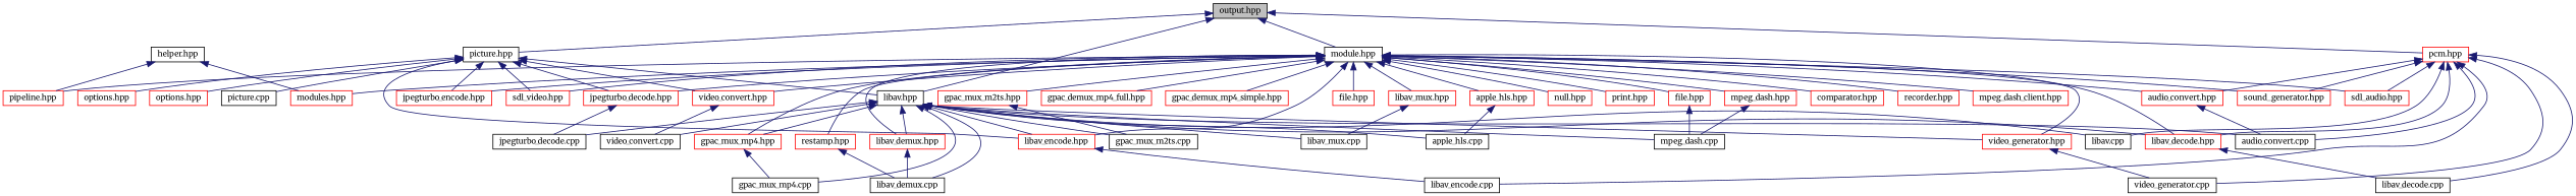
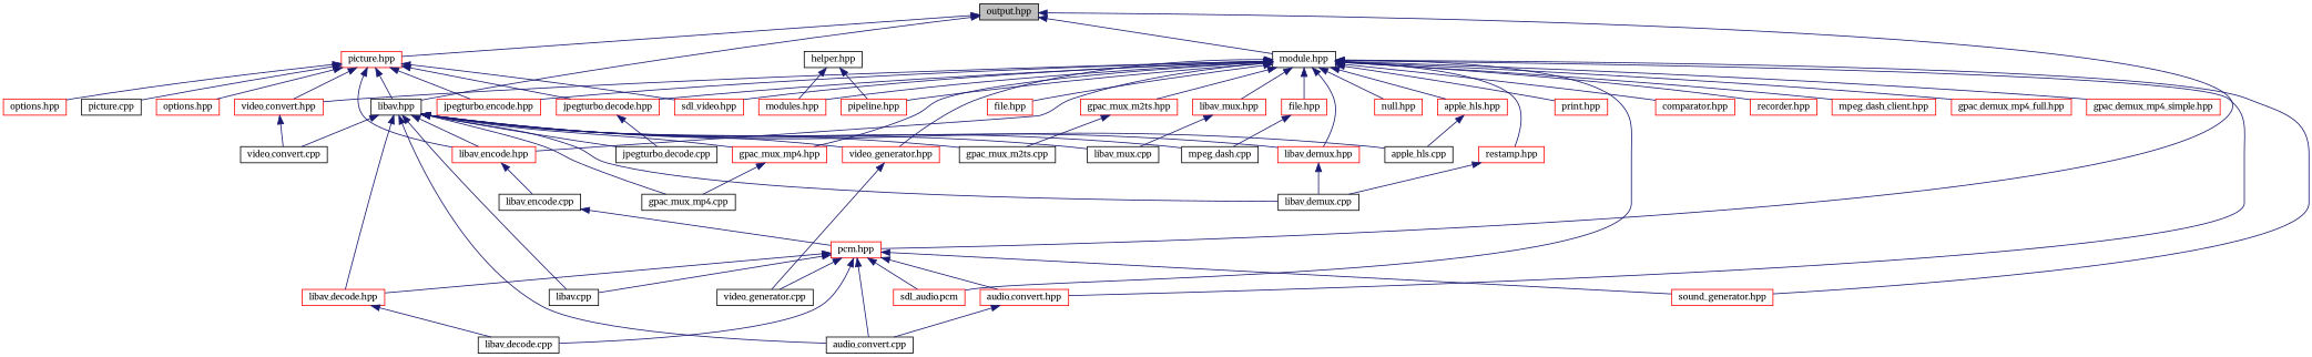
  digraph {
    fontname=Merriweather
    node [color=red fillcolor=white fontname=Merriweather fontsize=10 shape=record style=filled]
    edge [color=midnightblue dir=back fontname=Merriweather fontsize=10 labelfontname=Helvetica labelfontsize=10 style=solid]
    n1 [color=black fillcolor=grey75 fontcolor=black height=0.2 label="output.hpp" width=0.4]
    n2 [color=black height=0.2 label="module.hpp" width=0.4]
-   n3 [color=black height=0.2 label="picture.hpp" width=0.4]
+   n3 [height=0.2 label="picture.hpp" width=0.4]
    n4 [color=black height=0.2 label="libav.hpp" width=0.4]
    n5 [height=0.2 label="pcm.hpp" width=0.4]
    n6 [height=0.2 label="pipeline.hpp" width=0.4]
    n7 [height=0.2 label="modules.hpp" width=0.4]
    n8 [height=0.2 label="jpegturbo_decode.hpp" width=0.4]
    n9 [height=0.2 label="libav_decode.hpp" width=0.4]
    n10 [height=0.2 label="gpac_demux_mp4_full.hpp" width=0.4]
    n11 [height=0.2 label="gpac_demux_mp4_simple.hpp" width=0.4]
    n12 [height=0.2 label="libav_demux.hpp" width=0.4]
    n13 [height=0.2 label="jpegturbo_encode.hpp" width=0.4]
    n14 [height=0.2 label="libav_encode.hpp" width=0.4]
    n15 [height=0.2 label="file.hpp" width=0.4]
    n16 [height=0.2 label="sound_generator.hpp" width=0.4]
    n17 [height=0.2 label="video_generator.hpp" width=0.4]
    n18 [height=0.2 label="gpac_mux_m2ts.hpp" width=0.4]
    n19 [height=0.2 label="gpac_mux_mp4.hpp" width=0.4]
    n20 [height=0.2 label="libav_mux.hpp" width=0.4]
    n21 [height=0.2 label="file.hpp" width=0.4]
    n22 [height=0.2 label="null.hpp" width=0.4]
    n23 [height=0.2 label="print.hpp" width=0.4]
-   n24 [height=0.2 label="sdl_audio.hpp" width=0.4]
+   n24 [height=0.2 label="sdl_audio.pcm" width=0.4]
    n25 [height=0.2 label="sdl_video.hpp" width=0.4]
    n26 [height=0.2 label="apple_hls.hpp" width=0.4]
-   n27 [height=0.2 label="mpeg_dash.hpp" width=0.4]
    n28 [height=0.2 label="audio_convert.hpp" width=0.4]
    n29 [height=0.2 label="restamp.hpp" width=0.4]
    n30 [height=0.2 label="video_convert.hpp" width=0.4]
    n31 [height=0.2 label="comparator.hpp" width=0.4]
    n32 [height=0.2 label="recorder.hpp" width=0.4]
    n33 [height=0.2 label="mpeg_dash_client.hpp" width=0.4]
    n34 [height=0.2 label="options.hpp" width=0.4]
    n35 [height=0.2 label="options.hpp" width=0.4]
    n36 [color=black height=0.2 label="picture.cpp" width=0.4]
    n37 [color=black height=0.2 label="jpegturbo_decode.cpp" width=0.4]
    n38 [color=black height=0.2 label="libav_demux.cpp" width=0.4]
    n39 [color=black height=0.2 label="gpac_mux_m2ts.cpp" width=0.4]
    n40 [color=black height=0.2 label="gpac_mux_mp4.cpp" width=0.4]
    n41 [color=black height=0.2 label="libav_mux.cpp" width=0.4]
    n42 [color=black height=0.2 label="mpeg_dash.cpp" width=0.4]
    n43 [color=black height=0.2 label="apple_hls.cpp" width=0.4]
    n44 [color=black height=0.2 label="audio_convert.cpp" width=0.4]
    n45 [color=black height=0.2 label="video_convert.cpp" width=0.4]
    n46 [color=black height=0.2 label="libav.cpp" width=0.4]
    n47 [color=black height=0.2 label="libav_decode.cpp" width=0.4]
    n48 [color=black height=0.2 label="libav_encode.cpp" width=0.4]
    n49 [color=black height=0.2 label="video_generator.cpp" width=0.4]
    n50 [color=black height=0.2 label="helper.hpp" width=0.4]
    n1 -> n2
    n1 -> n3
    n1 -> n4
    n1 -> n5
    n2 -> n6
    n2 -> n7
    n2 -> n8
-   n2 -> n9
    n2 -> n10
    n2 -> n11
    n2 -> n12
    n2 -> n13
    n2 -> n14
    n2 -> n15
    n2 -> n16
    n2 -> n17
    n2 -> n18
    n2 -> n19
    n2 -> n20
    n2 -> n21
    n2 -> n22
    n2 -> n23
    n2 -> n24
    n2 -> n25
    n2 -> n26
-   n2 -> n27
    n2 -> n28
    n2 -> n29
    n2 -> n30
    n2 -> n31
    n2 -> n32
    n2 -> n33
    n3 -> n4
    n3 -> n8
    n3 -> n13
    n3 -> n14
    n3 -> n25
    n3 -> n30
    n3 -> n34
    n3 -> n35
    n3 -> n36
    n4 -> n9
    n4 -> n12
    n4 -> n14
    n4 -> n17
    n4 -> n19
    n4 -> n37
    n4 -> n38
    n4 -> n39
    n4 -> n40
    n4 -> n41
    n4 -> n42
    n4 -> n43
    n4 -> n44
    n4 -> n45
    n4 -> n46
    n5 -> n9
    n5 -> n16
    n5 -> n24
    n5 -> n28
    n5 -> n44
    n5 -> n46
    n5 -> n47
-   n5 -> n48
+   n48 -> n5
    n5 -> n49
    n8 -> n37
    n9 -> n47
    n12 -> n38
    n14 -> n48
    n17 -> n49
    n18 -> n39
    n19 -> n40
    n20 -> n41
    n21 -> n42
    n26 -> n43
-   n27 -> n42
    n28 -> n44
    n29 -> n38
    n30 -> n45
    n50 -> n6
    n50 -> n7
  }
